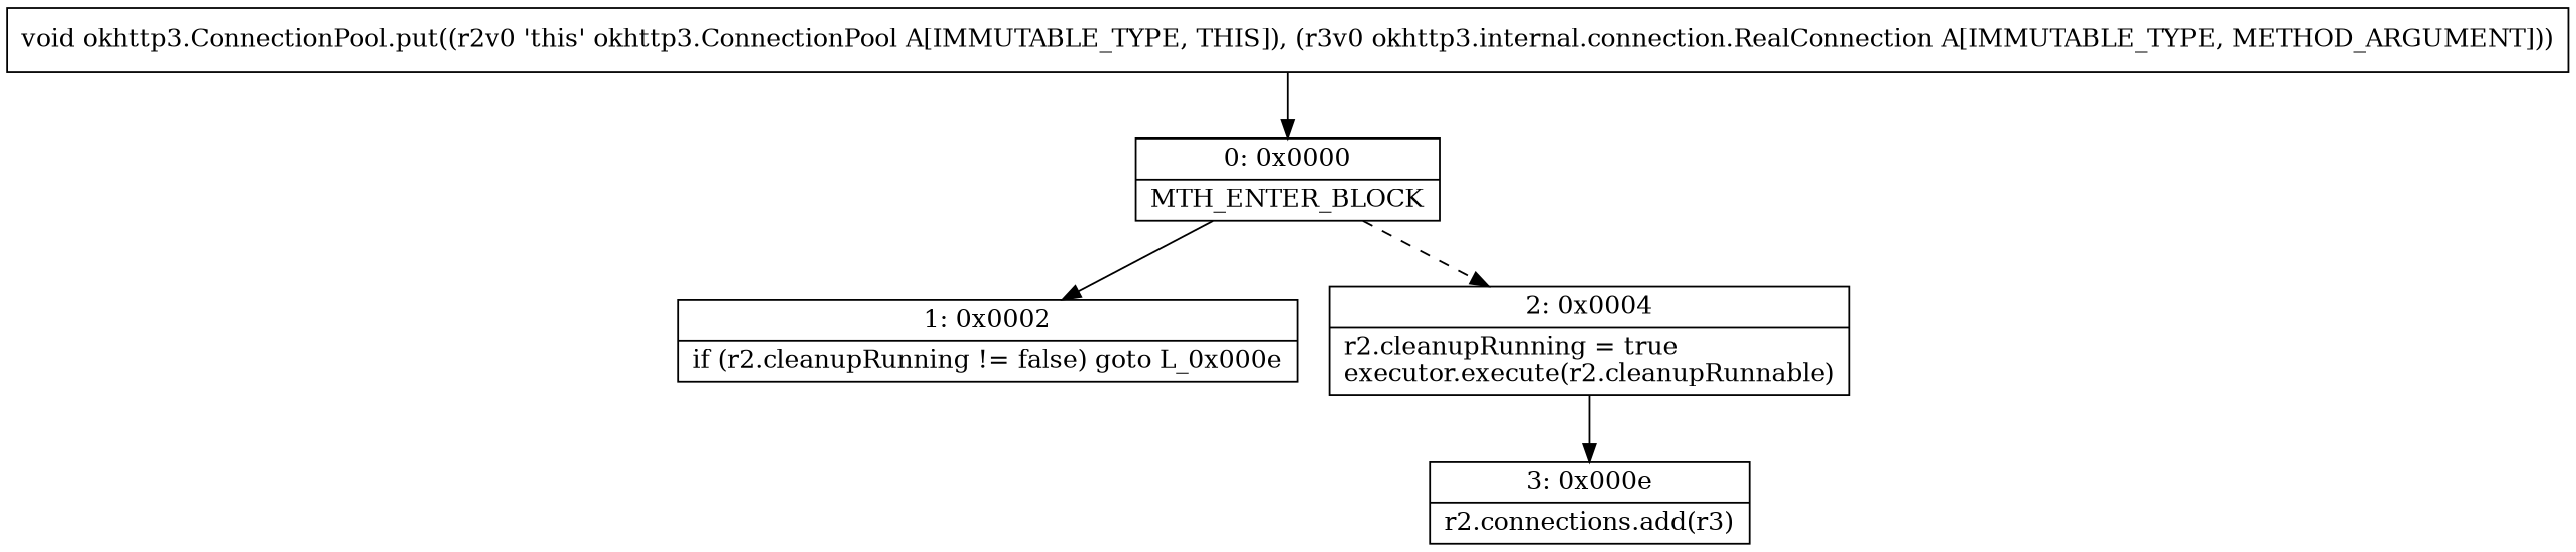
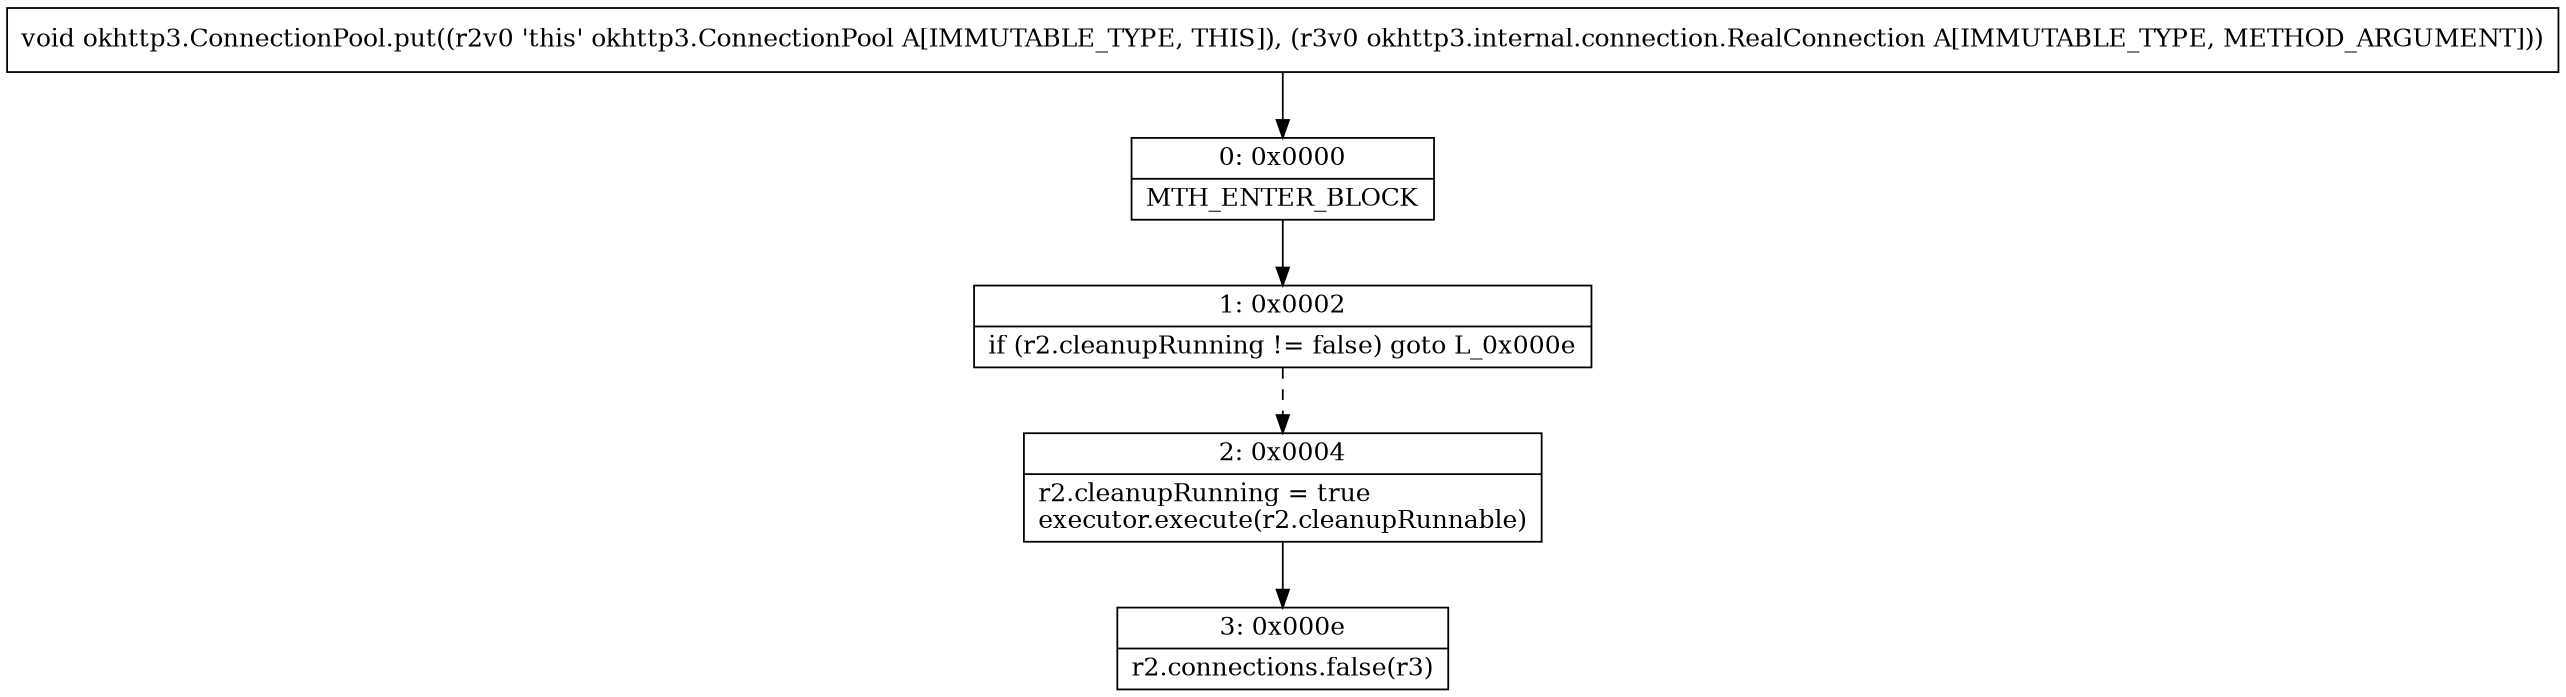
  digraph {
    node [shape=record]
    n1 [label="{0\:\ 0x0000|MTH_ENTER_BLOCK\l}"]
    n2 [label="{1\:\ 0x0002|if (r2.cleanupRunning != false) goto L_0x000e\l}"]
    n3 [label="{2\:\ 0x0004|r2.cleanupRunning = true\lexecutor.execute(r2.cleanupRunnable)\l}"]
-   n4 [label="{3\:\ 0x000e|r2.connections.add(r3)\l}"]
+   n4 [label="{3\:\ 0x000e|r2.connections.false(r3)\l}"]
    n5 [label="{void okhttp3.ConnectionPool.put((r2v0 'this' okhttp3.ConnectionPool A[IMMUTABLE_TYPE, THIS]), (r3v0 okhttp3.internal.connection.RealConnection A[IMMUTABLE_TYPE, METHOD_ARGUMENT])) }"]
    n1 -> n2
-   n1 -> n3 [style=dashed]
+   n2 -> n3 [style=dashed]
    n3 -> n4
    n5 -> n1
  }
